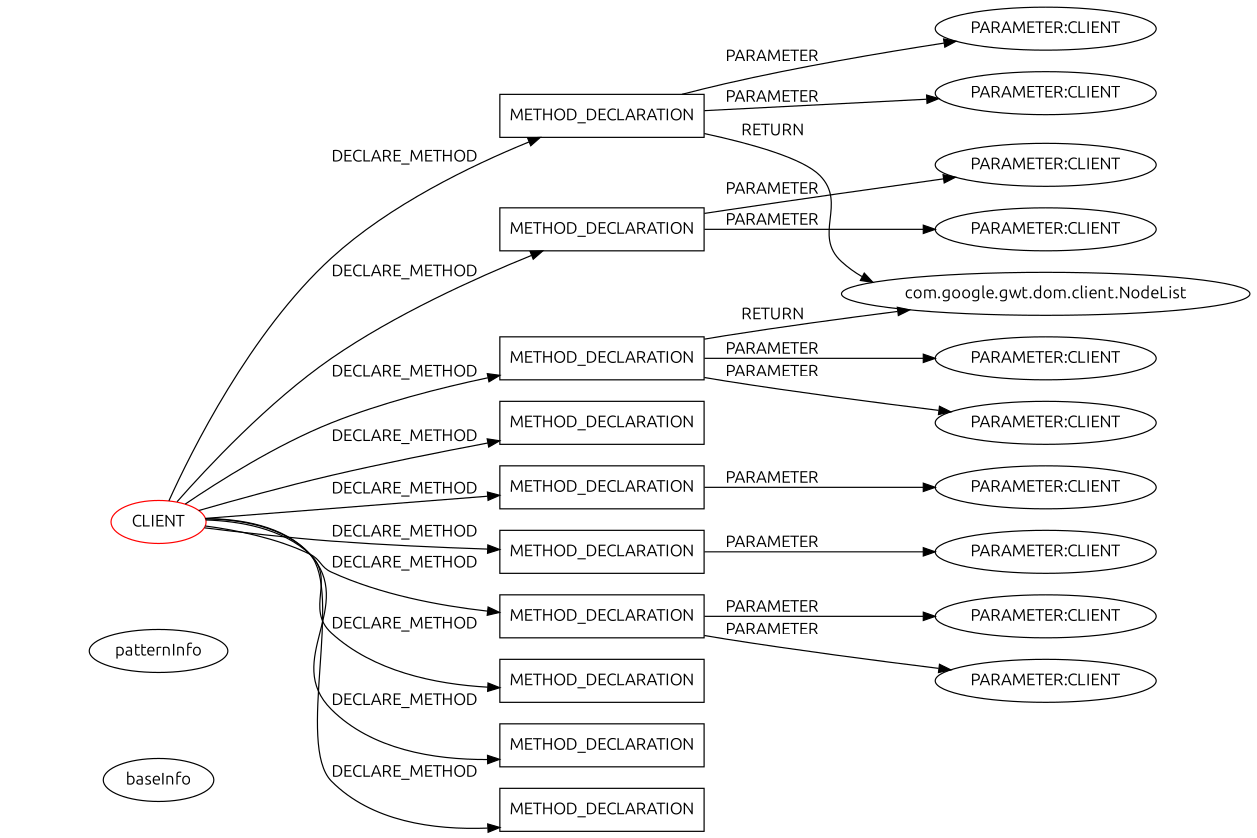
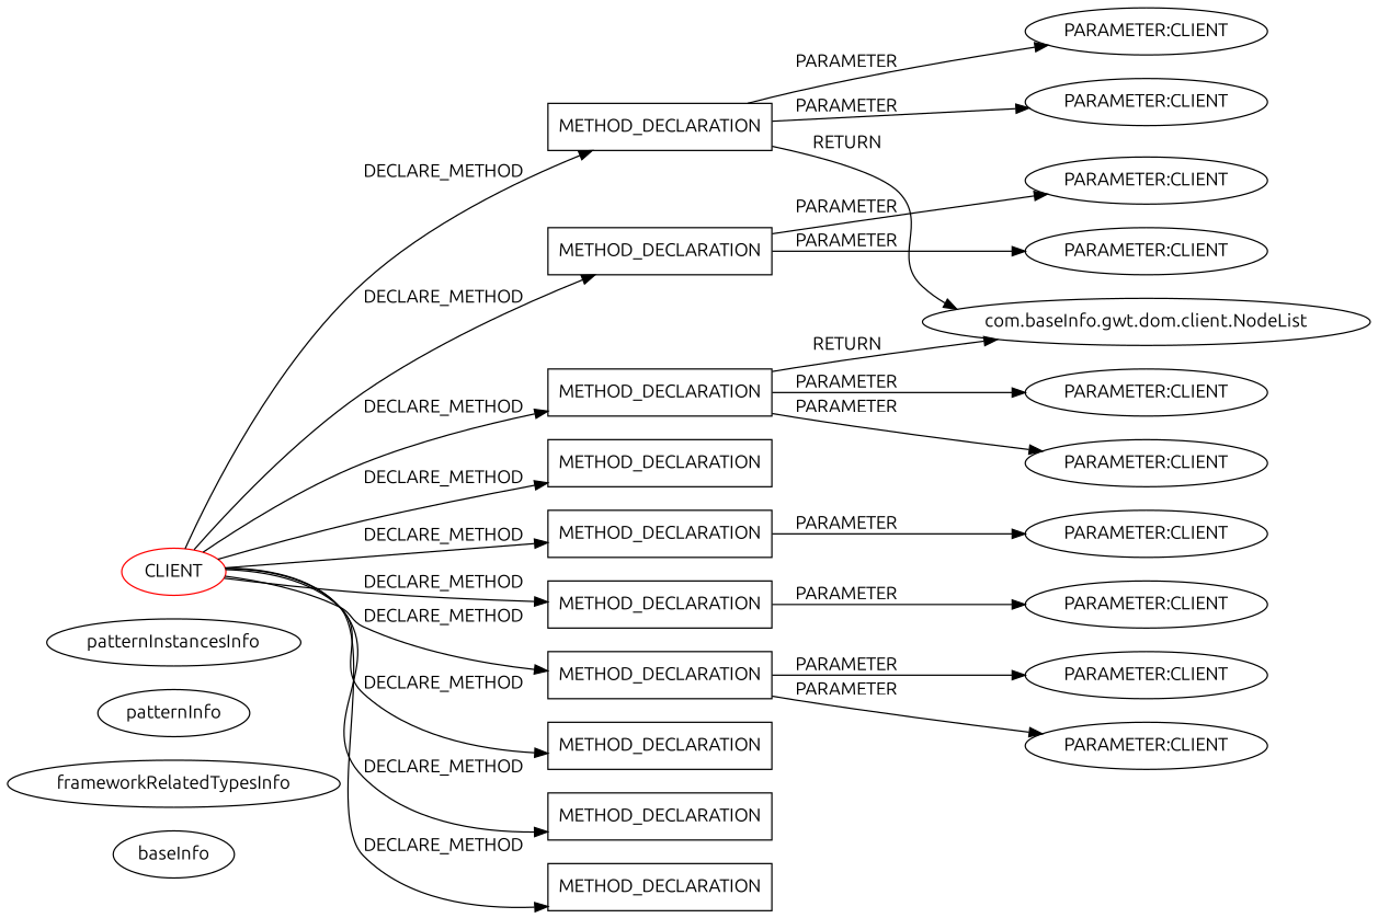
  digraph {
    fontname=Ubuntu
    rankdir=LR
    node [fontname=Ubuntu isFrameworkType=false vertexType=CLIENT_METHOD_DECLARATION]
    edge [fontname=Ubuntu]
    baseInfo [category=pattern graphId=2091 isAnonymous=false possibleRelation=false isFrameworkType="" vertexType=""]
+   frameworkRelatedTypesInfo [isFrameworkType="" vertexType=""]
    patternInfo [frequency=2.0 patternRootClient=0 isFrameworkType="" vertexType=""]
-   n5 [label="com.google.gwt.dom.client.NodeList" vertexType=FRAMEWORK_CLASS_TYPE]
+   patternInstancesInfo [0="mguiral-GwtSvgLib~/mguiral-GwtSvgLib/GwtSvgLib-master/src/gwt/html5/svg/client/user/ui/SVGWidget.java~SVGWidget~3992" 1="mguiral-GwtSvgLib~/mguiral-GwtSvgLib/GwtSvgLib-master/src/gwt/html5/svg/client/dom/SVGSVGElement.java~SVGSVGElement~3837" isFrameworkType="" vertexType=""]
+   n5 [label="com.baseInfo.gwt.dom.client.NodeList" vertexType=FRAMEWORK_CLASS_TYPE]
    n6 [label=METHOD_DECLARATION shape=box]
    n7 [label="PARAMETER:CLIENT" vertexType=PARAMETER_DECLARATION]
    n8 [label="PARAMETER:CLIENT" vertexType=PARAMETER_DECLARATION]
    n9 [color=red label=CLIENT vertexType=ROOT_CLIENT_CLASS_DECLARATION]
    n10 [label=METHOD_DECLARATION shape=box]
    n11 [label=METHOD_DECLARATION shape=box]
    n12 [label=METHOD_DECLARATION shape=box]
    n13 [label=METHOD_DECLARATION shape=box]
    n14 [label=METHOD_DECLARATION shape=box]
    n15 [label=METHOD_DECLARATION shape=box]
    n16 [label=METHOD_DECLARATION shape=box]
    n17 [label=METHOD_DECLARATION shape=box]
    n18 [label=METHOD_DECLARATION shape=box]
    n19 [label="PARAMETER:CLIENT" vertexType=PARAMETER_DECLARATION]
    n20 [label="PARAMETER:CLIENT" vertexType=PARAMETER_DECLARATION]
    n21 [label="PARAMETER:CLIENT" vertexType=PARAMETER_DECLARATION]
    n22 [label="PARAMETER:CLIENT" vertexType=PARAMETER_DECLARATION]
    n23 [label="PARAMETER:CLIENT" vertexType=PARAMETER_DECLARATION]
    n24 [label="PARAMETER:CLIENT" vertexType=PARAMETER_DECLARATION]
    n25 [label="PARAMETER:CLIENT" vertexType=PARAMETER_DECLARATION]
    n26 [label="PARAMETER:CLIENT" vertexType=PARAMETER_DECLARATION]
    n6 -> n5 [label=RETURN]
    n6 -> n7 [label=PARAMETER]
    n6 -> n8 [label=PARAMETER]
    n9 -> n6 [label=DECLARE_METHOD]
    n9 -> n10 [label=DECLARE_METHOD]
    n9 -> n11 [label=DECLARE_METHOD]
    n9 -> n12 [label=DECLARE_METHOD]
    n9 -> n13 [label=DECLARE_METHOD]
    n9 -> n14 [label=DECLARE_METHOD]
    n9 -> n15 [label=DECLARE_METHOD]
    n9 -> n16 [label=DECLARE_METHOD]
    n9 -> n17 [label=DECLARE_METHOD]
    n9 -> n18 [label=DECLARE_METHOD]
    n10 -> n19 [label=PARAMETER]
    n10 -> n20 [label=PARAMETER]
    n11 -> n5 [label=RETURN]
    n11 -> n21 [label=PARAMETER]
    n11 -> n22 [label=PARAMETER]
    n13 -> n23 [label=PARAMETER]
    n14 -> n24 [label=PARAMETER]
    n15 -> n25 [label=PARAMETER]
    n15 -> n26 [label=PARAMETER]
  }
